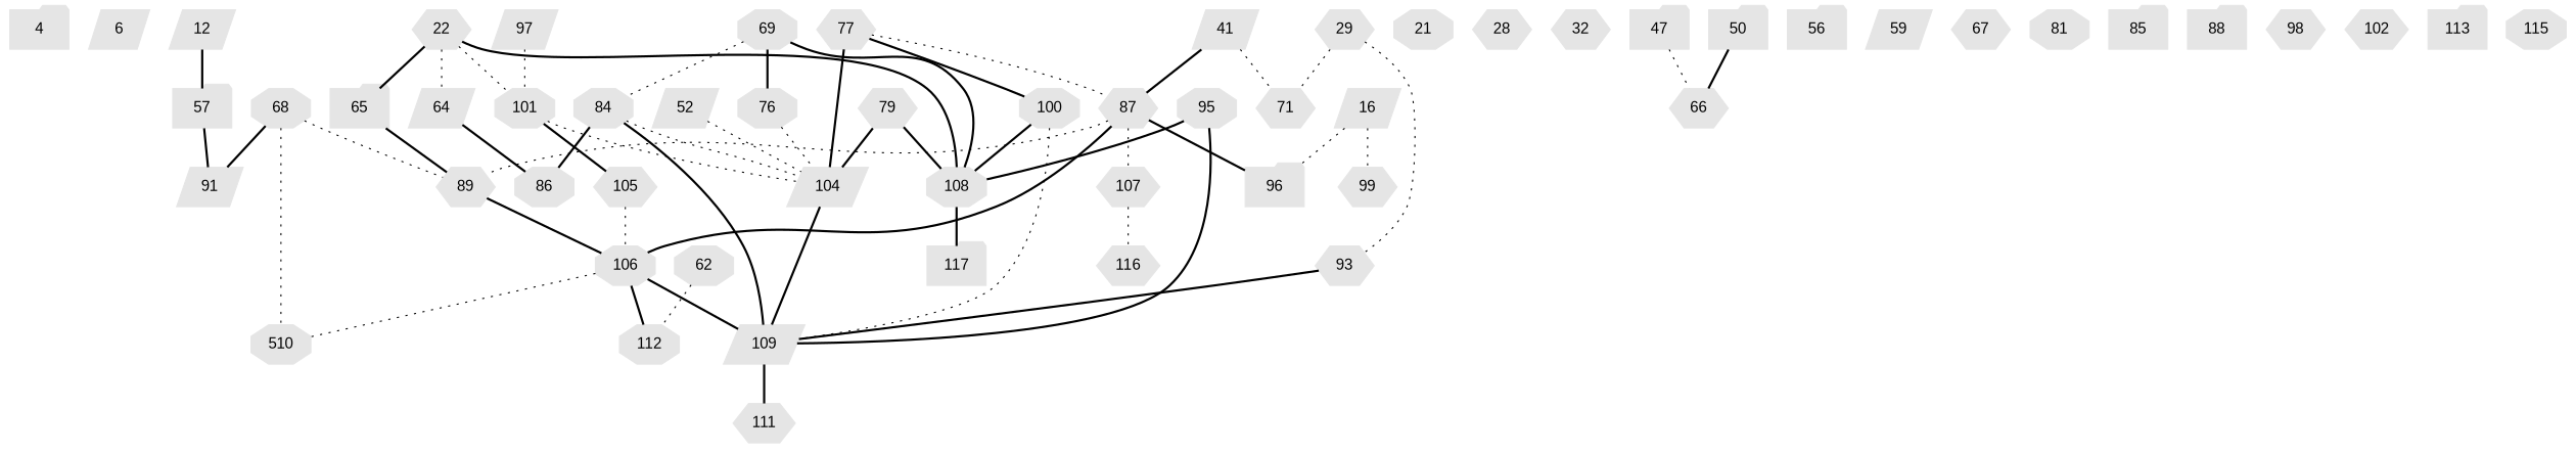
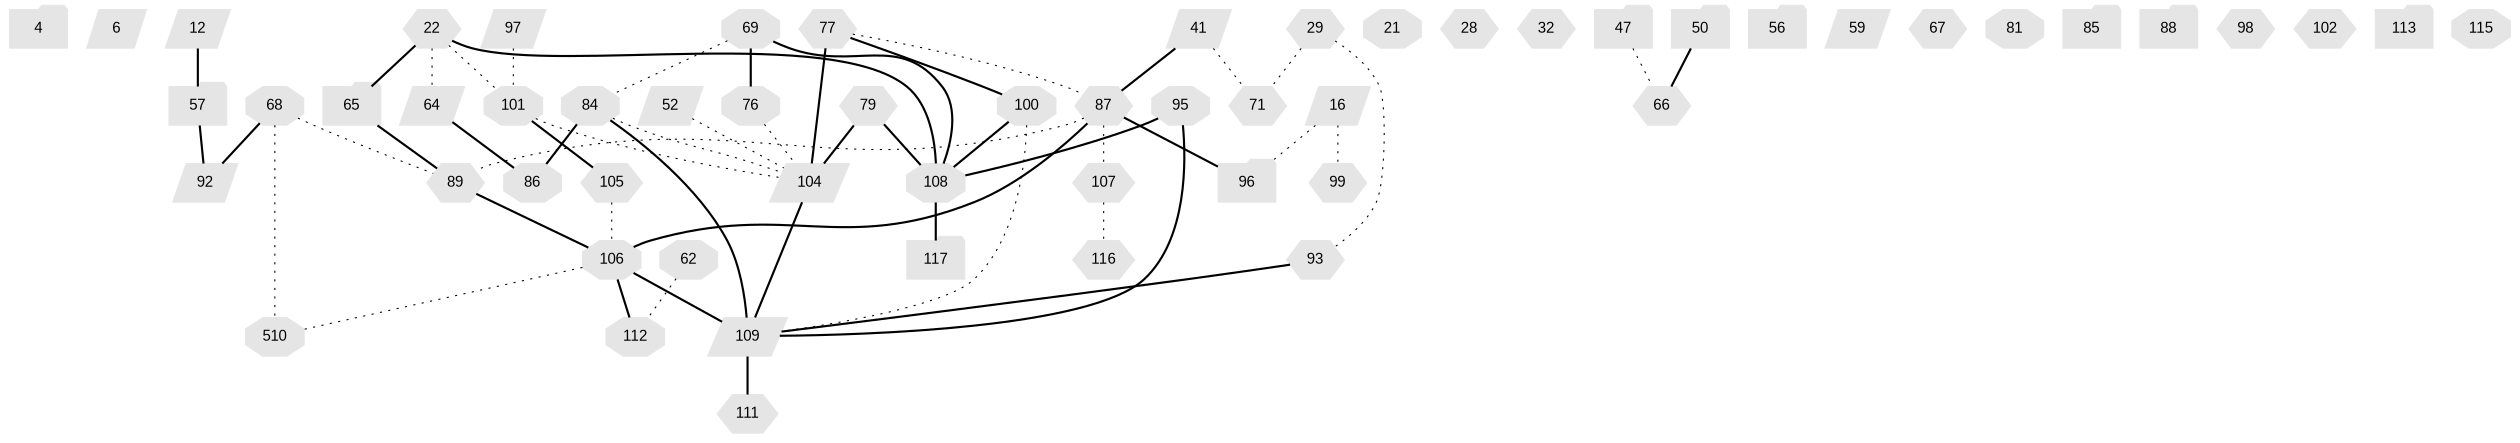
  graph {
    fontname="Liberation Sans"
    node [color=gray90 fontname="Liberation Sans" shape=hexagon style=filled]
    edge [fontname="Liberation Sans" style=bold]
    4 [shape=folder]
    6 [shape=parallelogram]
    12 [shape=parallelogram]
    57 [shape=folder]
-   91 [shape=parallelogram]
+   91 [shape=parallelogram label=92]
    16 [shape=parallelogram]
    96 [shape=folder]
    99
    21 [shape=octagon]
    64 [shape=parallelogram]
    22
    65 [shape=folder]
    101 [shape=octagon super="+26+55"]
    108 [shape=octagon super="+18+74+92"]
    86 [shape=octagon]
    89 [super="+82"]
    104 [shape=parallelogram super="+53+58+103"]
    105
    117 [shape=folder]
    28
    29
    71
    93 [super="+5"]
    109 [shape=parallelogram super="+61+73+94"]
    32
    41 [shape=parallelogram]
    87 [super="+54+83"]
    106 [shape=octagon super="+43+51+70+72+90"]
    107
    47 [shape=folder]
    66
    50 [shape=folder]
    52 [shape=parallelogram super="+11"]
    56 [shape=folder]
    59 [shape=parallelogram]
    112 [shape=octagon super="+8"]
    62 [shape=octagon]
    67
    68 [shape=octagon]
    n40 [label=510 shape=octagon super="+33"]
    69 [shape=octagon super="+30+48"]
    76 [shape=octagon]
    84 [shape=octagon]
    77 [super="+23"]
    100 [shape=octagon super="+38"]
    79
    81 [shape=octagon]
    111
    85 [shape=folder]
    116
    88 [shape=folder]
    95 [shape=octagon]
    97 [shape=parallelogram]
    98
    102
    113 [shape=folder]
    115 [shape=octagon]
    12 -- 57
    57 -- 91
    16 -- 96 [style=dotted]
    16 -- 99 [style=dotted]
    64 -- 86
    22 -- 64 [style=dotted]
    22 -- 65
    22 -- 101 [style=dotted]
    22 -- 108
    65 -- 89
    101 -- 104 [style=dotted]
    101 -- 105
    108 -- 117 [weight=2]
    89 -- 106
    104 -- 109
    105 -- 106 [style=dotted]
    29 -- 71 [style=dotted]
    29 -- 93 [style=dotted]
    93 -- 109
    109 -- 111
    41 -- 71 [style=dotted]
    41 -- 87
    87 -- 96
    87 -- 89 [style=dotted weight=2]
    87 -- 106 [weight=2]
    87 -- 107 [style=dotted]
    106 -- 109 [weight=4]
    106 -- 112
    106 -- n40 [style=dotted]
    107 -- 116 [style=dotted]
    47 -- 66 [style=dotted]
    50 -- 66
    52 -- 104 [style=dotted]
    62 -- 112 [style=dotted]
    68 -- 91
    68 -- 89 [style=dotted]
    68 -- n40 [style=dotted weight=2]
    69 -- 108 [weight=2]
    69 -- 76
    69 -- 84 [style=dotted]
    76 -- 104 [style=dotted]
    84 -- 86
    84 -- 104 [style=dotted]
    84 -- 109
    77 -- 104 [weight=3]
    77 -- 87 [style=dotted]
    77 -- 100
    100 -- 108
    100 -- 109 [style=dotted]
    79 -- 108
    79 -- 104
    95 -- 108
    95 -- 109
    97 -- 101 [style=dotted]
  }
